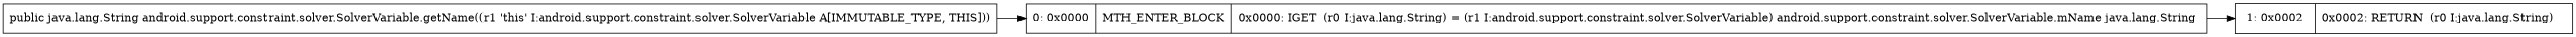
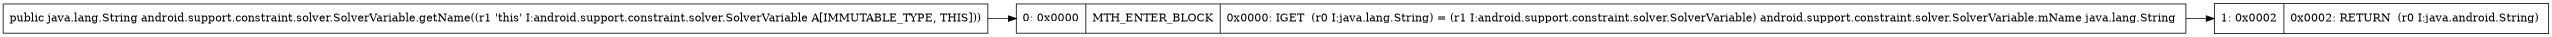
  digraph {
    rankdir=LR
    node [shape=record]
    n1 [label="{0\:\ 0x0000|MTH_ENTER_BLOCK\l|0x0000: IGET  (r0 I:java.lang.String) = (r1 I:android.support.constraint.solver.SolverVariable) android.support.constraint.solver.SolverVariable.mName java.lang.String \l}"]
-   n2 [label="{1\:\ 0x0002|0x0002: RETURN  (r0 I:java.lang.String) \l}"]
+   n2 [label="{1\:\ 0x0002|0x0002: RETURN  (r0 I:java.android.String) \l}"]
    n3 [label="{public java.lang.String android.support.constraint.solver.SolverVariable.getName((r1 'this' I:android.support.constraint.solver.SolverVariable A[IMMUTABLE_TYPE, THIS])) }"]
    n1 -> n2
    n3 -> n1
  }
